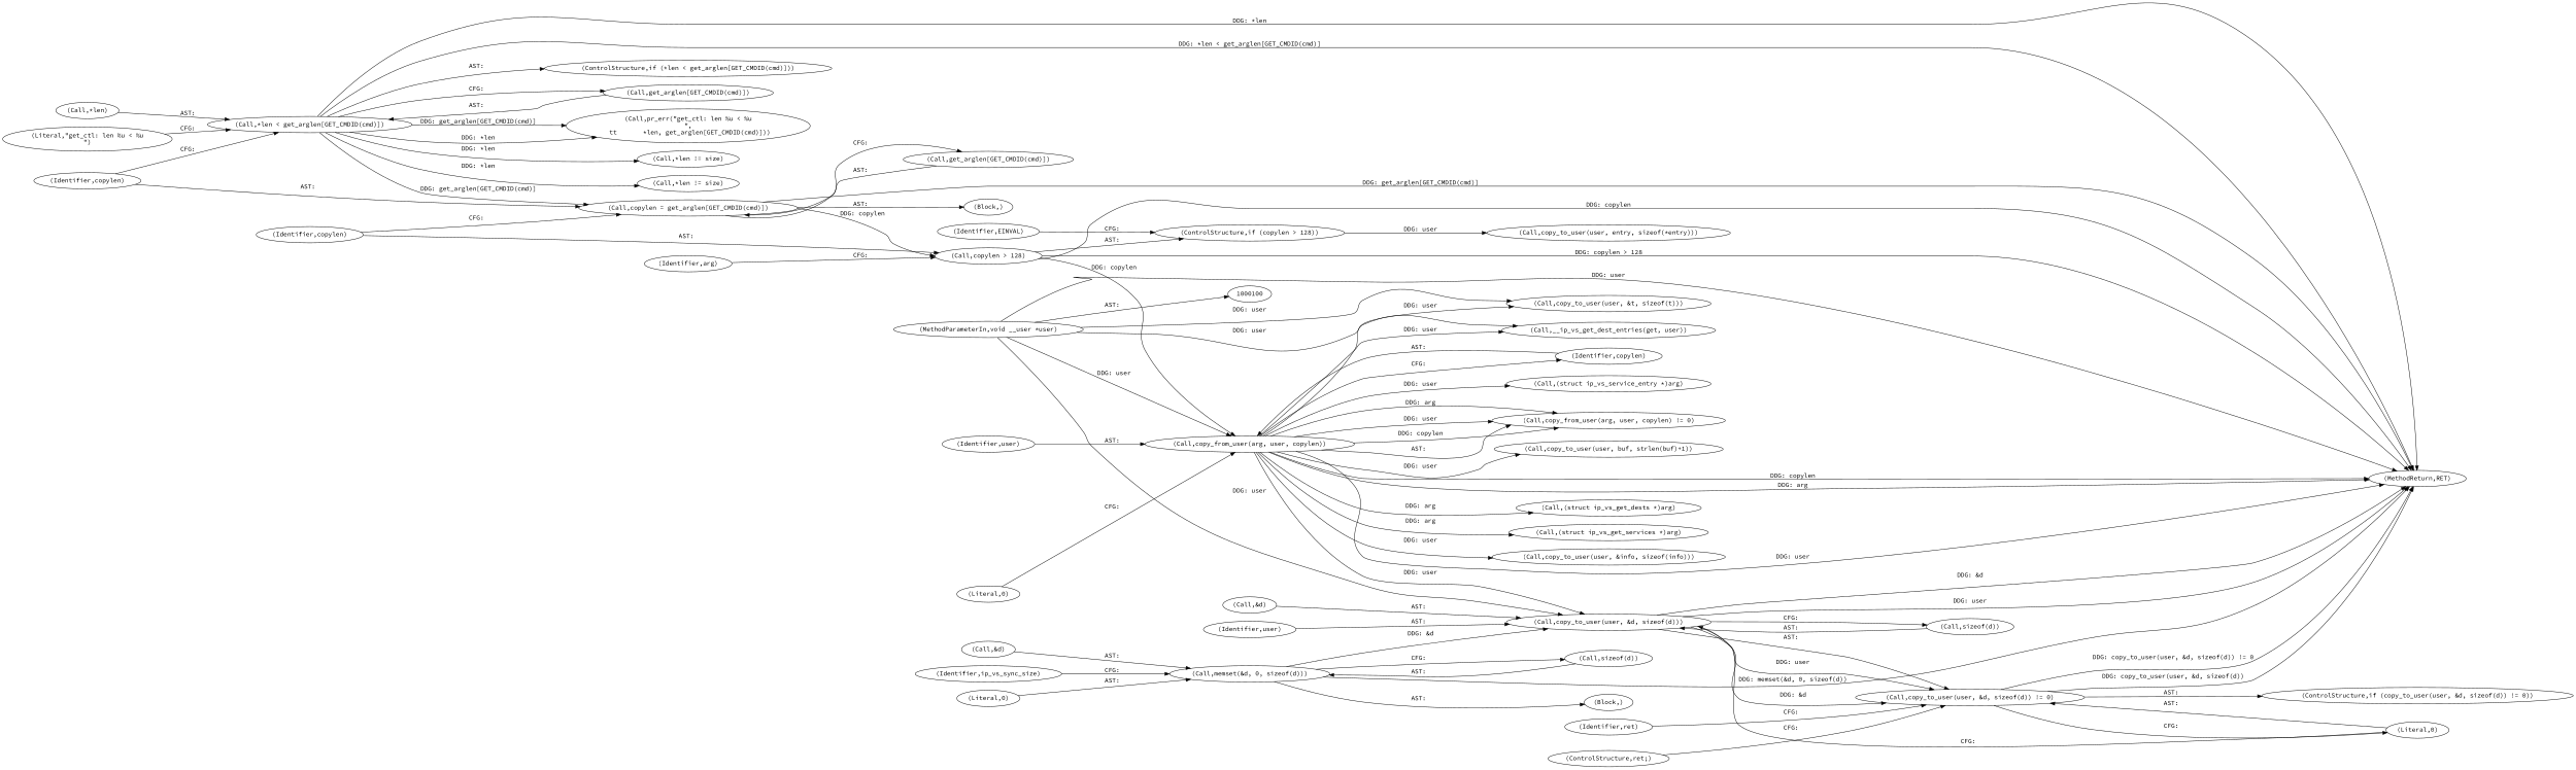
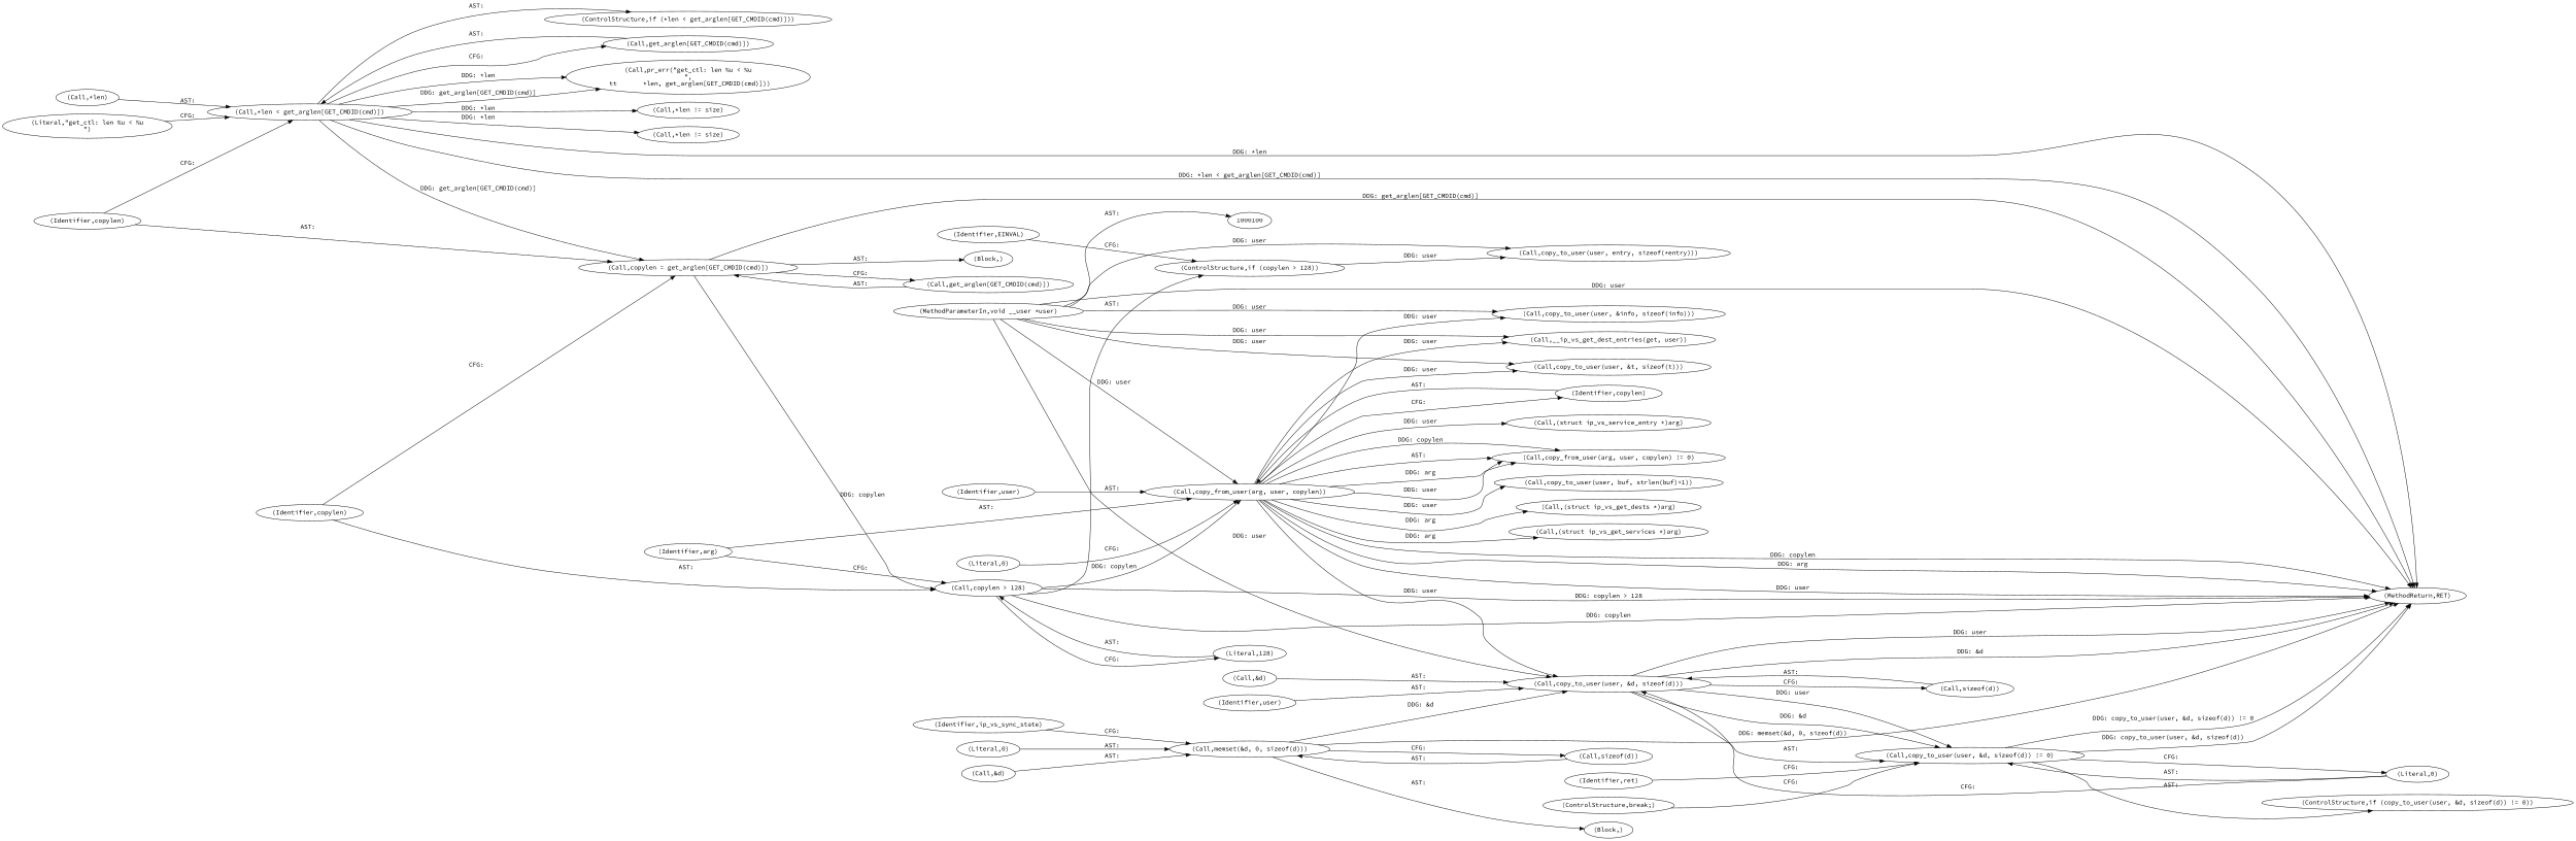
  digraph {
    fontname="Source Code Pro"
    rankdir=LR
    node [fontname="Source Code Pro"]
    edge [fontname="Source Code Pro"]
    n1 [label="(Call,copy_to_user(user, &d, sizeof(d)))"]
    n2 [label="(Call,copy_to_user(user, &d, sizeof(d)) != 0)"]
    n3 [label="(Call,sizeof(d))"]
    n4 [label="(MethodReturn,RET)"]
    n5 [label="(ControlStructure,if (copy_to_user(user, &d, sizeof(d)) != 0))"]
    n6 [label="(Literal,0)"]
    n7 [label="(Call,copy_from_user(arg, user, copylen))"]
    n8 [label="(Call,(struct ip_vs_get_dests *)arg)"]
    n9 [label="(Call,(struct ip_vs_get_services *)arg)"]
    n10 [label="(Call,copy_to_user(user, &t, sizeof(t)))"]
    n11 [label="(Call,copy_to_user(user, &info, sizeof(info)))"]
    n12 [label="(Identifier,copylen)"]
    n13 [label="(Call,(struct ip_vs_service_entry *)arg)"]
    n14 [label="(Call,copy_from_user(arg, user, copylen) != 0)"]
    n15 [label="(Call,__ip_vs_get_dest_entries(get, user))"]
    n16 [label="(Call,copy_to_user(user, buf, strlen(buf)+1))"]
    n17 [label="(Call,copy_to_user(user, entry, sizeof(*entry)))"]
    n18 [label="(MethodParameterIn,void __user *user)"]
    1000100
    n20 [label="(Call,copylen > 128)"]
    n21 [label="(ControlStructure,if (copylen > 128))"]
+   n22 [label="(Literal,128)"]
    n23 [label="(Call,copylen = get_arglen[GET_CMDID(cmd)])"]
    n24 [label="(Block,)"]
    n25 [label="(Call,get_arglen[GET_CMDID(cmd)])"]
    n26 [label="(Call,*len < get_arglen[GET_CMDID(cmd)])"]
    n27 [label="(Call,pr_err(\"get_ctl: len %u < %u\n\",\n \t\t       *len, get_arglen[GET_CMDID(cmd)]))"]
    n28 [label="(ControlStructure,if (*len < get_arglen[GET_CMDID(cmd)]))"]
    n29 [label="(Call,get_arglen[GET_CMDID(cmd)])"]
    n30 [label="(Call,*len != size)"]
    n31 [label="(Call,*len != size)"]
    n32 [label="(Call,memset(&d, 0, sizeof(d)))"]
    n33 [label="(Call,sizeof(d))"]
    n34 [label="(Block,)"]
    n35 [label="(Identifier,user)"]
    n36 [label="(Call,&d)"]
-   n37 [label="(Identifier,ip_vs_sync_size)"]
+   n37 [label="(Identifier,ip_vs_sync_state)"]
    n38 [label="(Identifier,ret)"]
    n39 [label="(Identifier,user)"]
    n40 [label="(Literal,0)"]
    n41 [label="(Identifier,copylen)"]
    n42 [label="(Identifier,arg)"]
    n43 [label="(Literal,\"get_ctl: len %u < %u\n\")"]
    n44 [label="(Identifier,copylen)"]
    n45 [label="(Identifier,EINVAL)"]
-   n46 [label="(ControlStructure,ret;)"]
+   n46 [label="(ControlStructure,break;)"]
    n47 [label="(Call,&d)"]
    n48 [label="(Literal,0)"]
    n49 [label="(Call,*len)"]
    n1 -> n2 [label="AST: "]
    n1 -> n2 [label="DDG: user"]
    n1 -> n2 [label="DDG: &d"]
    n1 -> n3 [label="CFG: "]
    n1 -> n4 [label="DDG: user"]
    n1 -> n4 [label="DDG: &d"]
    n2 -> n4 [label="DDG: copy_to_user(user, &d, sizeof(d)) != 0"]
    n2 -> n4 [label="DDG: copy_to_user(user, &d, sizeof(d))"]
    n2 -> n5 [label="AST: "]
    n2 -> n6 [label="CFG: "]
    n3 -> n1 [label="AST: "]
    n6 -> n1 [label="CFG: "]
    n6 -> n2 [label="AST: "]
    n7 -> n1 [label="DDG: user"]
    n7 -> n4 [label="DDG: copylen"]
    n7 -> n4 [label="DDG: arg"]
    n7 -> n4 [label="DDG: user"]
    n7 -> n8 [label="DDG: arg"]
    n7 -> n9 [label="DDG: arg"]
    n7 -> n10 [label="DDG: user"]
    n7 -> n11 [label="DDG: user"]
    n7 -> n12 [label="CFG: "]
    n7 -> n13 [label="DDG: user"]
    n7 -> n14 [label="AST: "]
    n7 -> n14 [label="DDG: arg"]
    n7 -> n14 [label="DDG: user"]
    n7 -> n14 [label="DDG: copylen"]
    n7 -> n15 [label="DDG: user"]
    n7 -> n16 [label="DDG: user"]
    n12 -> n7 [label="AST: "]
    n18 -> n1 [label="DDG: user"]
    n18 -> n4 [label="DDG: user"]
    n18 -> n7 [label="DDG: user"]
    n18 -> n10 [label="DDG: user"]
+   n18 -> n11 [label="DDG: user"]
    n18 -> n15 [label="DDG: user"]
+   n18 -> n17 [label="DDG: user"]
    n18 -> 1000100 [label="AST: "]
    n20 -> n4 [label="DDG: copylen > 128"]
    n20 -> n4 [label="DDG: copylen"]
    n20 -> n7 [label="DDG: copylen"]
    n20 -> n21 [label="AST: "]
+   n20 -> n22 [label="CFG: "]
    n21 -> n17 [label="DDG: user"]
+   n22 -> n20 [label="AST: "]
    n23 -> n4 [label="DDG: get_arglen[GET_CMDID(cmd)]"]
    n23 -> n20 [label="DDG: copylen"]
    n23 -> n24 [label="AST: "]
    n23 -> n25 [label="CFG: "]
    n25 -> n23 [label="AST: "]
    n26 -> n4 [label="DDG: *len"]
    n26 -> n4 [label="DDG: *len < get_arglen[GET_CMDID(cmd)]"]
    n26 -> n23 [label="DDG: get_arglen[GET_CMDID(cmd)]"]
    n26 -> n27 [label="DDG: *len"]
    n26 -> n27 [label="DDG: get_arglen[GET_CMDID(cmd)]"]
    n26 -> n28 [label="AST: "]
    n26 -> n29 [label="CFG: "]
    n26 -> n30 [label="DDG: *len"]
    n26 -> n31 [label="DDG: *len"]
    n29 -> n26 [label="AST: "]
    n32 -> n1 [label="DDG: &d"]
    n32 -> n4 [label="DDG: memset(&d, 0, sizeof(d))"]
    n32 -> n33 [label="CFG: "]
    n32 -> n34 [label="AST: "]
    n33 -> n32 [label="AST: "]
    n35 -> n7 [label="AST: "]
    n36 -> n1 [label="AST: "]
    n37 -> n32 [label="CFG: "]
    n38 -> n2 [label="CFG: "]
    n39 -> n1 [label="AST: "]
    n40 -> n32 [label="AST: "]
    n41 -> n20 [label="AST: "]
    n41 -> n23 [label="CFG: "]
+   n42 -> n7 [label="AST: "]
    n42 -> n20 [label="CFG: "]
    n43 -> n26 [label="CFG: "]
    n44 -> n23 [label="AST: "]
    n44 -> n26 [label="CFG: "]
    n45 -> n21 [label="CFG: "]
    n46 -> n2 [label="CFG: "]
    n47 -> n32 [label="AST: "]
    n48 -> n7 [label="CFG: "]
    n49 -> n26 [label="AST: "]
  }
